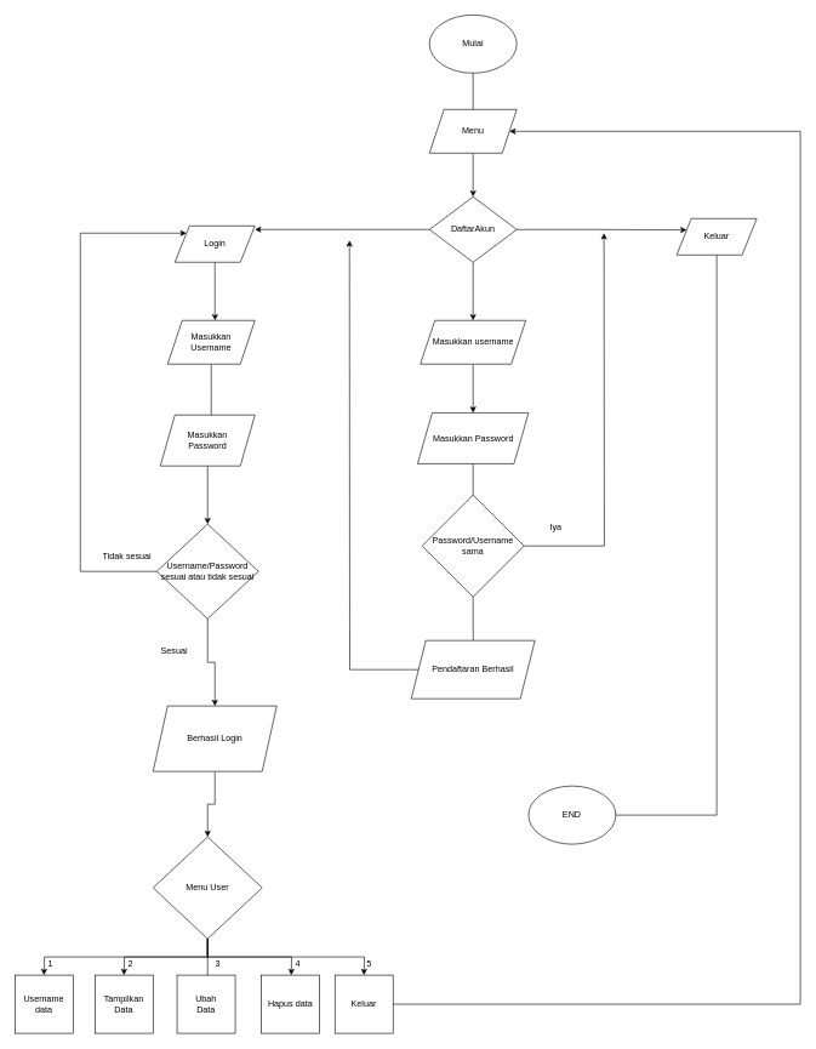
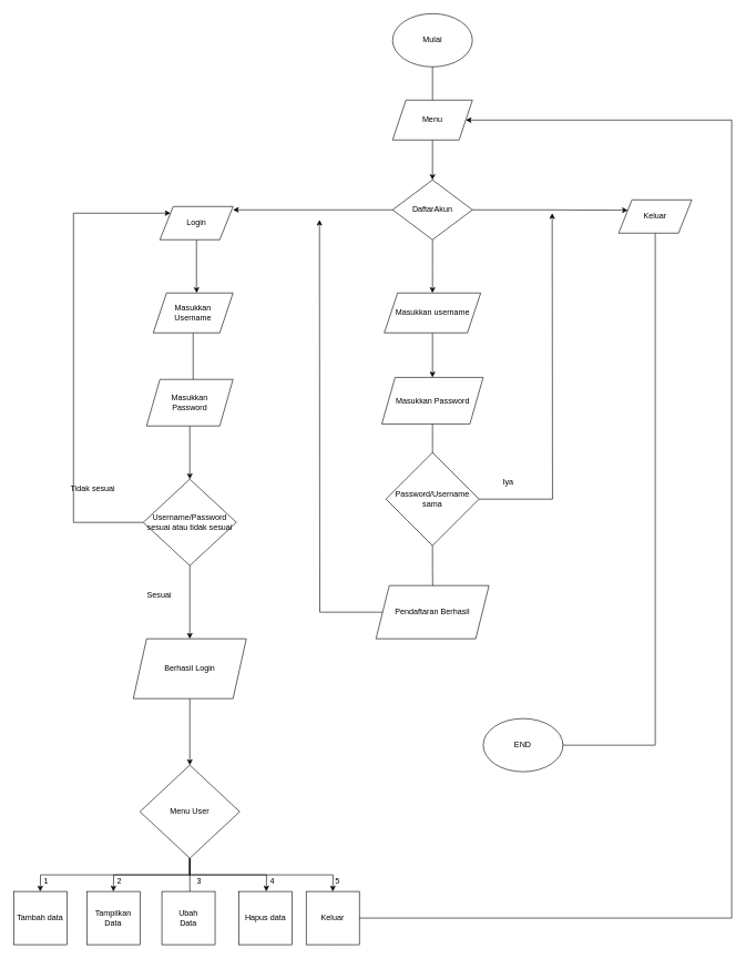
  <mxCell id="0" />
  <mxCell id="1" parent="0" />
  <mxCell id="2" value="Mulai" style="ellipse;whiteSpace=wrap;html=1;" parent="1" vertex="1"><mxGeometry x="590" y="20" width="120" height="80" as="geometry" /></mxCell>
  <mxCell id="3" value="" style="endArrow=classic;html=1;rounded=0;" parent="1" source="2" edge="1"><mxGeometry width="50" height="50" relative="1" as="geometry"><mxPoint x="630" y="180" as="sourcePoint" /><mxPoint x="650" y="160" as="targetPoint" /></mxGeometry></mxCell>
  <mxCell id="4" style="edgeStyle=orthogonalEdgeStyle;rounded=0;orthogonalLoop=1;jettySize=auto;html=1;exitX=0.5;exitY=1;exitDx=0;exitDy=0;entryX=0.5;entryY=0;entryDx=0;entryDy=0;" parent="1" source="5" target="9" edge="1"><mxGeometry relative="1" as="geometry" /></mxCell>
  <mxCell id="5" value="Menu" style="shape=parallelogram;perimeter=parallelogramPerimeter;whiteSpace=wrap;html=1;fixedSize=1;" parent="1" vertex="1"><mxGeometry x="590" y="150" width="120" height="60" as="geometry" /></mxCell>
  <mxCell id="6" style="edgeStyle=orthogonalEdgeStyle;rounded=0;orthogonalLoop=1;jettySize=auto;html=1;exitX=0;exitY=0.5;exitDx=0;exitDy=0;" parent="1" source="9" edge="1"><mxGeometry relative="1" as="geometry"><mxPoint x="350" y="315" as="targetPoint" /></mxGeometry></mxCell>
  <mxCell id="7" style="edgeStyle=orthogonalEdgeStyle;rounded=0;orthogonalLoop=1;jettySize=auto;html=1;exitX=0.5;exitY=1;exitDx=0;exitDy=0;" parent="1" source="9" edge="1"><mxGeometry relative="1" as="geometry"><mxPoint x="650" y="440" as="targetPoint" /></mxGeometry></mxCell>
  <mxCell id="8" style="edgeStyle=orthogonalEdgeStyle;rounded=0;orthogonalLoop=1;jettySize=auto;html=1;exitX=1;exitY=0.5;exitDx=0;exitDy=0;entryX=0;entryY=0.25;entryDx=0;entryDy=0;" parent="1" source="9" target="11" edge="1"><mxGeometry relative="1" as="geometry" /></mxCell>
  <mxCell id="9" value="DaftarAkun" style="rhombus;whiteSpace=wrap;html=1;" parent="1" vertex="1"><mxGeometry x="590" y="270" width="120" height="90" as="geometry" /></mxCell>
  <mxCell id="10" style="edgeStyle=orthogonalEdgeStyle;rounded=0;orthogonalLoop=1;jettySize=auto;html=1;exitX=0.5;exitY=1;exitDx=0;exitDy=0;" parent="1" source="11" edge="1"><mxGeometry relative="1" as="geometry"><mxPoint x="840" y="1123" as="targetPoint" /><Array as="points"><mxPoint x="985" y="1120" /><mxPoint x="841" y="1120" /><mxPoint x="841" y="1123" /></Array></mxGeometry></mxCell>
  <mxCell id="11" value="Keluar" style="shape=parallelogram;perimeter=parallelogramPerimeter;whiteSpace=wrap;html=1;fixedSize=1;" parent="1" vertex="1"><mxGeometry x="930" y="300" width="110" height="50" as="geometry" /></mxCell>
  <mxCell id="12" style="edgeStyle=orthogonalEdgeStyle;rounded=0;orthogonalLoop=1;jettySize=auto;html=1;exitX=0.5;exitY=1;exitDx=0;exitDy=0;" parent="1" source="13" edge="1"><mxGeometry relative="1" as="geometry"><mxPoint x="295.333" y="440" as="targetPoint" /><Array as="points"><mxPoint x="295" y="430" /><mxPoint x="295" y="430" /></Array></mxGeometry></mxCell>
  <mxCell id="13" value="Login" style="shape=parallelogram;perimeter=parallelogramPerimeter;whiteSpace=wrap;html=1;fixedSize=1;" parent="1" vertex="1"><mxGeometry x="240" y="310" width="110" height="50" as="geometry" /></mxCell>
  <mxCell id="14" style="edgeStyle=orthogonalEdgeStyle;rounded=0;orthogonalLoop=1;jettySize=auto;html=1;exitX=0.5;exitY=1;exitDx=0;exitDy=0;" parent="1" source="15" edge="1"><mxGeometry relative="1" as="geometry"><mxPoint x="290" y="580" as="targetPoint" /></mxGeometry></mxCell>
  <mxCell id="15" value="&lt;div&gt;Masukkan &lt;br&gt;&lt;/div&gt;&lt;div&gt;Username&lt;br&gt;&lt;/div&gt;" style="shape=parallelogram;perimeter=parallelogramPerimeter;whiteSpace=wrap;html=1;fixedSize=1;" parent="1" vertex="1"><mxGeometry y="440" width="120" height="60" as="geometry" x="230" /></mxCell>
  <mxCell id="16" style="edgeStyle=orthogonalEdgeStyle;rounded=0;orthogonalLoop=1;jettySize=auto;html=1;exitX=0.5;exitY=1;exitDx=0;exitDy=0;entryX=0.5;entryY=0;entryDx=0;entryDy=0;" parent="1" source="17" target="23" edge="1"><mxGeometry relative="1" as="geometry" /></mxCell>
  <mxCell id="17" value="&lt;div&gt;Masukkan&lt;/div&gt;&lt;div&gt;Password&lt;br&gt;&lt;/div&gt;" style="shape=parallelogram;perimeter=parallelogramPerimeter;whiteSpace=wrap;html=1;fixedSize=1;" parent="1" vertex="1"><mxGeometry x="220" y="570" width="130" height="70" as="geometry" /></mxCell>
  <mxCell id="18" style="edgeStyle=orthogonalEdgeStyle;rounded=0;orthogonalLoop=1;jettySize=auto;html=1;exitX=0.5;exitY=1;exitDx=0;exitDy=0;entryX=0.5;entryY=0;entryDx=0;entryDy=0;" parent="1" source="19" target="20" edge="1"><mxGeometry relative="1" as="geometry" /></mxCell>
  <mxCell id="19" value="Masukkan username" style="shape=parallelogram;perimeter=parallelogramPerimeter;whiteSpace=wrap;html=1;fixedSize=1;" parent="1" vertex="1"><mxGeometry x="577.5" y="440" width="145" height="60" as="geometry" /></mxCell>
  <mxCell id="20" value="Masukkan Password" style="shape=parallelogram;perimeter=parallelogramPerimeter;whiteSpace=wrap;html=1;fixedSize=1;" parent="1" vertex="1"><mxGeometry x="573.75" y="567" width="152.5" height="70" as="geometry" /></mxCell>
  <mxCell id="21" style="edgeStyle=orthogonalEdgeStyle;rounded=0;orthogonalLoop=1;jettySize=auto;html=1;exitX=0.5;exitY=1;exitDx=0;exitDy=0;" parent="1" source="41" target="29" edge="1"><mxGeometry relative="1" as="geometry" /></mxCell>
  <mxCell id="22" style="edgeStyle=orthogonalEdgeStyle;rounded=0;orthogonalLoop=1;jettySize=auto;html=1;exitX=0;exitY=0.5;exitDx=0;exitDy=0;" parent="1" source="23" target="13" edge="1"><mxGeometry relative="1" as="geometry"><mxPoint x="110" y="320" as="targetPoint" /><Array as="points"><mxPoint x="110" y="785" /><mxPoint x="110" y="320" /></Array></mxGeometry></mxCell>
  <mxCell id="23" value="&lt;div&gt;Username/Password&lt;/div&gt;&lt;div&gt;sesuai atau tidak sesuai&lt;br&gt;&lt;/div&gt;" style="rhombus;whiteSpace=wrap;html=1;" parent="1" vertex="1"><mxGeometry x="215" y="720" width="140" height="130" as="geometry" /></mxCell>
  <mxCell id="24" style="edgeStyle=orthogonalEdgeStyle;rounded=0;orthogonalLoop=1;jettySize=auto;html=1;" parent="1" source="29" edge="1"><mxGeometry relative="1" as="geometry"><mxPoint x="285" y="1350" as="targetPoint" /></mxGeometry></mxCell>
  <mxCell id="25" style="edgeStyle=orthogonalEdgeStyle;rounded=0;orthogonalLoop=1;jettySize=auto;html=1;exitX=0.5;exitY=1;exitDx=0;exitDy=0;" parent="1" source="29" edge="1"><mxGeometry relative="1" as="geometry"><mxPoint x="400" y="1340" as="targetPoint" /></mxGeometry></mxCell>
  <mxCell id="26" style="edgeStyle=orthogonalEdgeStyle;rounded=0;orthogonalLoop=1;jettySize=auto;html=1;exitX=0.5;exitY=1;exitDx=0;exitDy=0;" parent="1" source="29" edge="1"><mxGeometry relative="1" as="geometry"><mxPoint x="170" y="1340" as="targetPoint" /></mxGeometry></mxCell>
  <mxCell id="27" style="edgeStyle=orthogonalEdgeStyle;rounded=0;orthogonalLoop=1;jettySize=auto;html=1;exitX=0.5;exitY=1;exitDx=0;exitDy=0;" parent="1" source="29" edge="1"><mxGeometry relative="1" as="geometry"><mxPoint x="60" y="1340" as="targetPoint" /></mxGeometry></mxCell>
  <mxCell id="28" style="edgeStyle=orthogonalEdgeStyle;rounded=0;orthogonalLoop=1;jettySize=auto;html=1;exitX=0.5;exitY=1;exitDx=0;exitDy=0;" parent="1" source="29" edge="1"><mxGeometry relative="1" as="geometry"><mxPoint x="500" y="1340" as="targetPoint" /></mxGeometry></mxCell>
  <mxCell id="29" value="Menu User" style="rhombus;whiteSpace=wrap;html=1;" parent="1" vertex="1"><mxGeometry x="210" y="1150" width="150" height="140" as="geometry" /></mxCell>
  <mxCell id="30" style="edgeStyle=orthogonalEdgeStyle;rounded=0;orthogonalLoop=1;jettySize=auto;html=1;exitX=0.5;exitY=1;exitDx=0;exitDy=0;" parent="1" edge="1"><mxGeometry relative="1" as="geometry"><mxPoint x="280" y="1220" as="sourcePoint" /><mxPoint x="280" y="1220" as="targetPoint" /></mxGeometry></mxCell>
  <mxCell id="31" style="edgeStyle=orthogonalEdgeStyle;rounded=0;orthogonalLoop=1;jettySize=auto;html=1;exitX=0.5;exitY=1;exitDx=0;exitDy=0;entryX=0.583;entryY=0;entryDx=0;entryDy=0;entryPerimeter=0;" parent="1" source="20" edge="1"><mxGeometry relative="1" as="geometry"><mxPoint x="649.96" y="710" as="targetPoint" /></mxGeometry></mxCell>
  <mxCell id="32" style="edgeStyle=orthogonalEdgeStyle;rounded=0;orthogonalLoop=1;jettySize=auto;html=1;exitX=1;exitY=0.5;exitDx=0;exitDy=0;" parent="1" source="34" edge="1"><mxGeometry relative="1" as="geometry"><mxPoint x="830" y="320" as="targetPoint" /></mxGeometry></mxCell>
  <mxCell id="33" style="edgeStyle=orthogonalEdgeStyle;rounded=0;orthogonalLoop=1;jettySize=auto;html=1;exitX=0.5;exitY=1;exitDx=0;exitDy=0;" parent="1" source="34" edge="1"><mxGeometry relative="1" as="geometry"><mxPoint x="650.333" y="890" as="targetPoint" /></mxGeometry></mxCell>
  <mxCell id="34" value="&lt;div&gt;Password/Username&lt;/div&gt;&lt;div&gt;sama&lt;br&gt;&lt;/div&gt;" style="rhombus;whiteSpace=wrap;html=1;" parent="1" vertex="1"><mxGeometry x="580" y="680" width="140" height="140" as="geometry" /></mxCell>
  <mxCell id="35" style="edgeStyle=orthogonalEdgeStyle;rounded=0;orthogonalLoop=1;jettySize=auto;html=1;exitX=0;exitY=0.5;exitDx=0;exitDy=0;" parent="1" source="36" edge="1"><mxGeometry relative="1" as="geometry"><mxPoint x="480" y="330" as="targetPoint" /></mxGeometry></mxCell>
  <mxCell id="36" value="Pendaftaran Berhasil" style="shape=parallelogram;perimeter=parallelogramPerimeter;whiteSpace=wrap;html=1;fixedSize=1;" parent="1" vertex="1"><mxGeometry x="565" y="880" width="170" height="80" as="geometry" /></mxCell>
  <mxCell id="37" value="Iya" style="text;strokeColor=none;fillColor=none;align=left;verticalAlign=middle;spacingLeft=4;spacingRight=4;overflow=hidden;points=[[0,0.5],[1,0.5]];portConstraint=eastwest;rotatable=0;whiteSpace=wrap;html=1;" parent="1" vertex="1"><mxGeometry x="750" y="710" width="80" height="30" as="geometry" /></mxCell>
- <mxCell id="38" value="Tidak sesuai" style="text;strokeColor=none;fillColor=none;align=left;verticalAlign=middle;spacingLeft=4;spacingRight=4;overflow=hidden;points=[[0,0.5],[1,0.5]];portConstraint=eastwest;rotatable=0;whiteSpace=wrap;html=1;" parent="1" vertex="1"><mxGeometry x="135" y="750" width="80" height="30" as="geometry" /></mxCell>
+ <mxCell id="38" value="Tidak sesuai" style="text;strokeColor=none;fillColor=none;align=left;verticalAlign=middle;spacingLeft=4;spacingRight=4;overflow=hidden;points=[[0,0.5],[1,0.5]];portConstraint=eastwest;rotatable=0;whiteSpace=wrap;html=1;" parent="1" vertex="1"><mxGeometry x="100" y="720" width="80" height="30" as="geometry" /></mxCell>
  <mxCell id="39" value="Sesuai" style="text;strokeColor=none;fillColor=none;align=left;verticalAlign=middle;spacingLeft=4;spacingRight=4;overflow=hidden;points=[[0,0.5],[1,0.5]];portConstraint=eastwest;rotatable=0;whiteSpace=wrap;html=1;" parent="1" vertex="1"><mxGeometry x="215" y="880" width="80" height="30" as="geometry" /></mxCell>
  <mxCell id="40" value="" style="edgeStyle=orthogonalEdgeStyle;rounded=0;orthogonalLoop=1;jettySize=auto;html=1;exitX=0.5;exitY=1;exitDx=0;exitDy=0;" parent="1" source="23" target="41" edge="1"><mxGeometry relative="1" as="geometry"><mxPoint x="285" y="850" as="sourcePoint" /><mxPoint x="280" y="1240" as="targetPoint" /></mxGeometry></mxCell>
- <mxCell id="41" value="Berhasil Login" style="shape=parallelogram;perimeter=parallelogramPerimeter;whiteSpace=wrap;html=1;fixedSize=1;" parent="1" vertex="1"><mxGeometry x="210" y="970" width="170" height="90" as="geometry" /></mxCell>
+ <mxCell id="41" value="Berhasil Login" style="shape=parallelogram;perimeter=parallelogramPerimeter;whiteSpace=wrap;html=1;fixedSize=1;" parent="1" vertex="1"><mxGeometry x="200" y="960" width="170" height="90" as="geometry" /></mxCell>
  <mxCell id="42" value="&lt;div&gt;Ubah&lt;/div&gt;&lt;div&gt;Data&lt;br&gt;&lt;/div&gt;" style="whiteSpace=wrap;html=1;aspect=fixed;" parent="1" vertex="1"><mxGeometry x="243" y="1340" width="80" height="80" as="geometry" /></mxCell>
  <mxCell id="43" value="Hapus data" style="whiteSpace=wrap;html=1;aspect=fixed;" parent="1" vertex="1"><mxGeometry x="359" y="1340" width="80" height="80" as="geometry" /></mxCell>
  <mxCell id="44" value="&lt;div&gt;Tampilkan&lt;/div&gt;&lt;div&gt;Data&lt;br&gt;&lt;/div&gt;" style="whiteSpace=wrap;html=1;aspect=fixed;" parent="1" vertex="1"><mxGeometry x="130" y="1340" width="80" height="80" as="geometry" /></mxCell>
- <mxCell id="45" value="Username data" style="whiteSpace=wrap;html=1;aspect=fixed;" parent="1" vertex="1"><mxGeometry x="20" y="1340" width="80" height="80" as="geometry" /></mxCell>
+ <mxCell id="45" value="Tambah data" style="whiteSpace=wrap;html=1;aspect=fixed;" parent="1" vertex="1"><mxGeometry x="20" y="1340" width="80" height="80" as="geometry" /></mxCell>
  <mxCell id="46" style="edgeStyle=orthogonalEdgeStyle;rounded=0;orthogonalLoop=1;jettySize=auto;html=1;exitX=0.5;exitY=1;exitDx=0;exitDy=0;entryX=1;entryY=0.5;entryDx=0;entryDy=0;" parent="1" source="47" target="5" edge="1"><mxGeometry relative="1" as="geometry"><mxPoint x="960" y="60" as="targetPoint" /><Array as="points"><mxPoint x="500" y="1380" /><mxPoint x="1100" y="1380" /><mxPoint x="1100" y="180" /></Array></mxGeometry></mxCell>
  <mxCell id="47" value="Keluar" style="whiteSpace=wrap;html=1;aspect=fixed;" parent="1" vertex="1"><mxGeometry x="460" y="1340" width="80" height="80" as="geometry" /></mxCell>
  <mxCell id="48" value="END" style="ellipse;whiteSpace=wrap;html=1;" parent="1" vertex="1"><mxGeometry x="726.25" y="1080" width="120" height="80" as="geometry" /></mxCell>
  <mxCell id="49" value="1" style="text;strokeColor=none;fillColor=none;align=left;verticalAlign=middle;spacingLeft=4;spacingRight=4;overflow=hidden;points=[[0,0.5],[1,0.5]];portConstraint=eastwest;rotatable=0;whiteSpace=wrap;html=1;" parent="1" vertex="1"><mxGeometry x="60" y="1310" width="80" height="30" as="geometry" /></mxCell>
  <mxCell id="50" value="2" style="text;strokeColor=none;fillColor=none;align=left;verticalAlign=middle;spacingLeft=4;spacingRight=4;overflow=hidden;points=[[0,0.5],[1,0.5]];portConstraint=eastwest;rotatable=0;whiteSpace=wrap;html=1;" parent="1" vertex="1"><mxGeometry x="170" y="1310" width="80" height="30" as="geometry" /></mxCell>
  <mxCell id="51" value="3" style="text;strokeColor=none;fillColor=none;align=left;verticalAlign=middle;spacingLeft=4;spacingRight=4;overflow=hidden;points=[[0,0.5],[1,0.5]];portConstraint=eastwest;rotatable=0;whiteSpace=wrap;html=1;" parent="1" vertex="1"><mxGeometry x="290" y="1310" width="80" height="30" as="geometry" /></mxCell>
  <mxCell id="52" value="4" style="text;strokeColor=none;fillColor=none;align=left;verticalAlign=middle;spacingLeft=4;spacingRight=4;overflow=hidden;points=[[0,0.5],[1,0.5]];portConstraint=eastwest;rotatable=0;whiteSpace=wrap;html=1;" parent="1" vertex="1"><mxGeometry x="400" y="1310" width="80" height="30" as="geometry" /></mxCell>
  <mxCell id="53" value="5" style="text;strokeColor=none;fillColor=none;align=left;verticalAlign=middle;spacingLeft=4;spacingRight=4;overflow=hidden;points=[[0,0.5],[1,0.5]];portConstraint=eastwest;rotatable=0;whiteSpace=wrap;html=1;" parent="1" vertex="1"><mxGeometry x="497.5" y="1310" width="80" height="30" as="geometry" /></mxCell>
